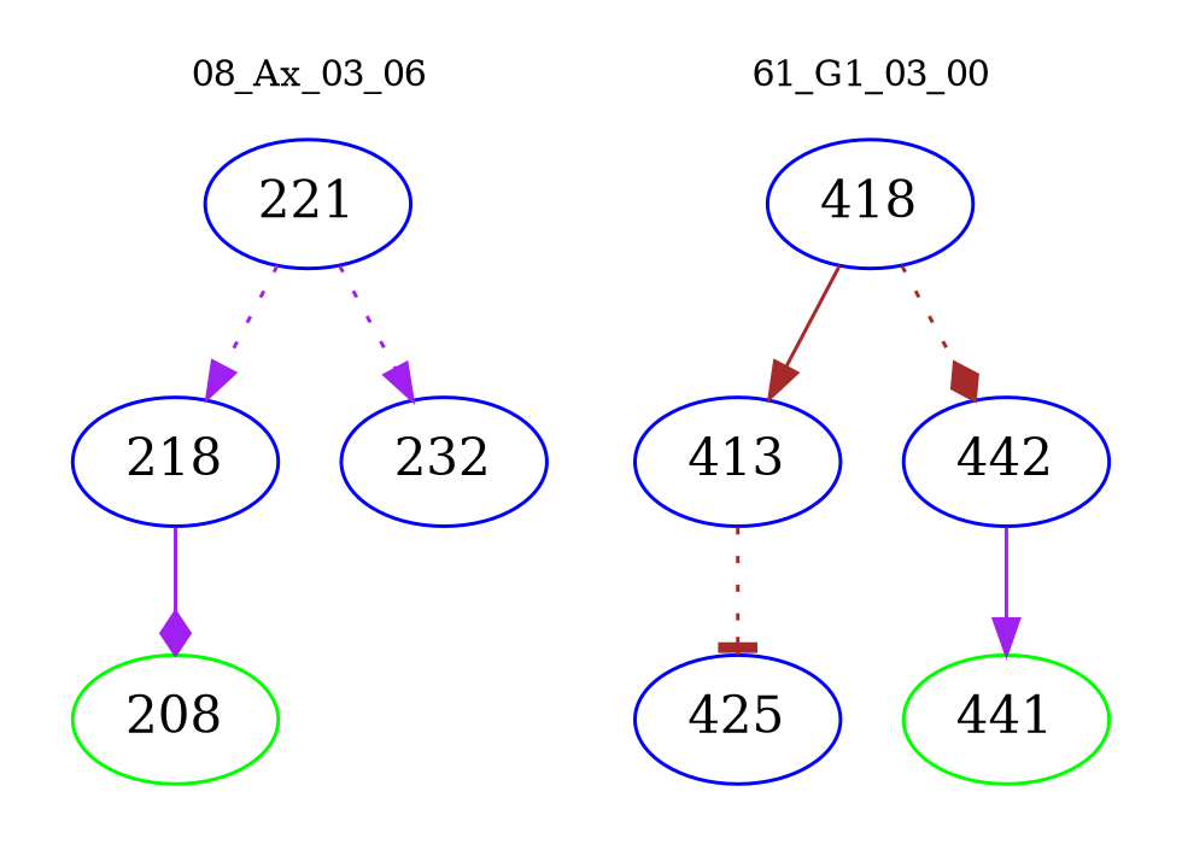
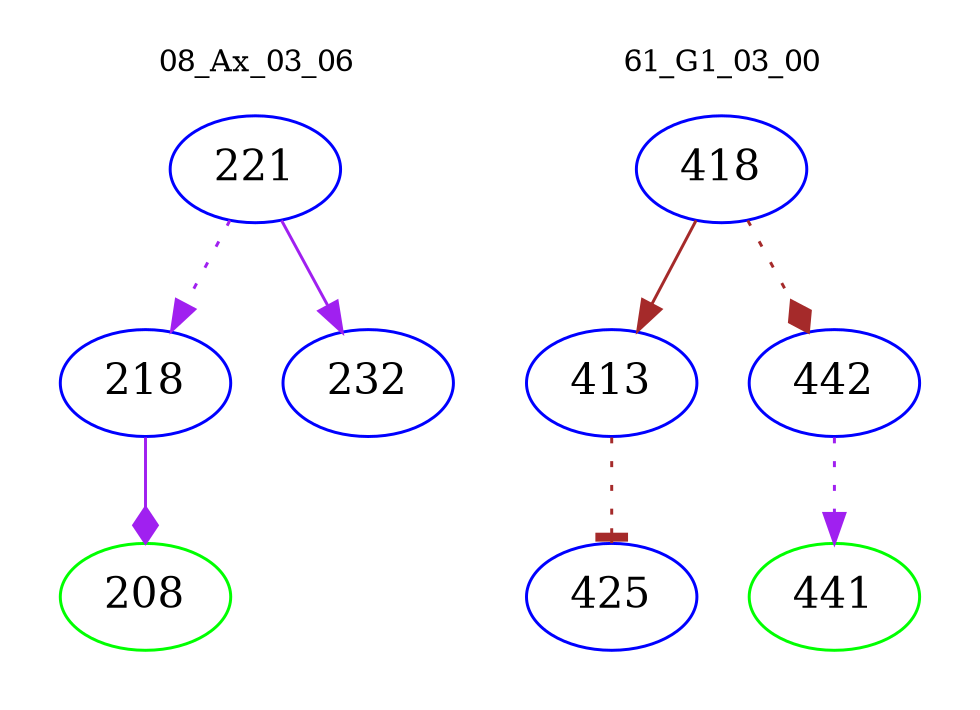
  digraph {
    node [color=blue]
    edge [arrowhead=normal color=purple style=dotted]
    n1 [label=221]
    n2 [label=218]
    n3 [label=232]
    n4 [color=green label=208]
    n5 [label=418]
    n6 [label=413]
    n7 [label=442]
    n8 [label=425]
    n9 [color=green label=441]
    subgraph cluster_1 {
      color=white
      fontsize=10
      label="08_Ax_03_06"
      n1
      n2
      n3
      n4
    }
    subgraph cluster_2 {
      color=white
      fontsize=10
      label="61_G1_03_00"
      n5
      n6
      n7
      n8
      n9
    }
    n1 -> n2
-   n1 -> n3
+   n1 -> n3 [style=solid]
    n2 -> n4 [arrowhead=diamond style=solid]
    n5 -> n6 [color=brown style=solid]
    n5 -> n7 [arrowhead=diamond color=brown]
    n6 -> n8 [arrowhead=tee color=brown]
-   n7 -> n9 [style=solid]
+   n7 -> n9
  }
